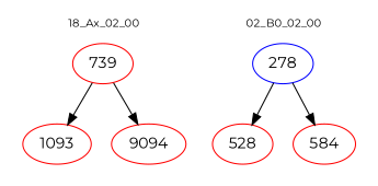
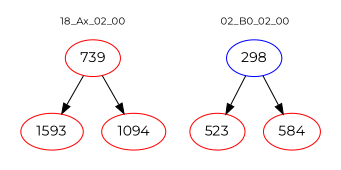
  digraph {
    fontname=Montserrat
    node [color=red fontname=Montserrat]
    edge [color=black fontname=Montserrat]
    n1 [label=739]
-   n2 [label=1093]
-   n3 [label=9094]
-   n4 [color=blue label=278]
-   n5 [label=528]
+   n2 [label=1593]
+   n3 [label=1094]
+   n4 [color=blue label=298]
+   n5 [label=523]
    n6 [label=584]
    subgraph cluster_1 {
      color=white
      fontsize=10
      label="18_Ax_02_00"
      n1
      n2
      n3
    }
    subgraph cluster_2 {
      color=white
      fontsize=10
      label="02_B0_02_00"
      n4
      n5
      n6
    }
    n1 -> n2
    n1 -> n3
    n4 -> n5
    n4 -> n6
  }
